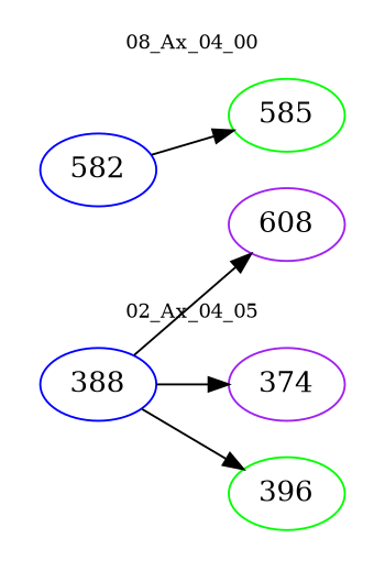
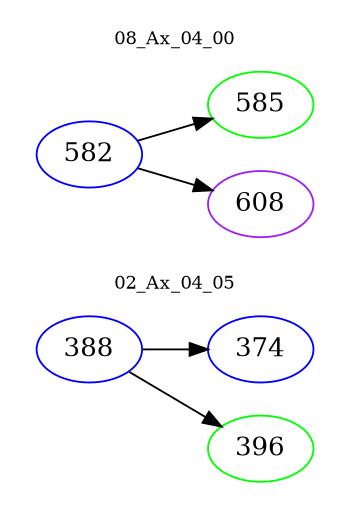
  digraph {
    rankdir=LR
    node [color=blue]
    edge [color=black]
    n1 [label=582]
    n2 [color=green label=585]
    n3 [color=purple label=608]
    n4 [label=388]
    n5 [color=green label=396]
-   n6 [color=purple label=374]
+   n6 [label=374]
    subgraph cluster_1 {
      color=white
      fontsize=10
      label="08_Ax_04_00"
      n1
      n2
      n3
    }
    subgraph cluster_2 {
      color=white
      fontsize=10
      label="02_Ax_04_05"
      n4
      n5
      n6
    }
    n1 -> n2
-   n4 -> n3
+   n1 -> n3
    n4 -> n5
    n4 -> n6
  }
